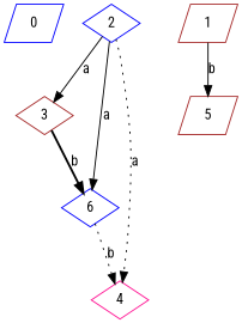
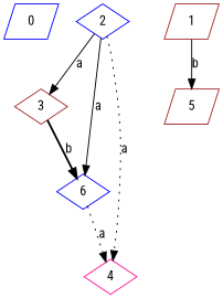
  strict digraph {
    fontname="Roboto Condensed"
    node [color=blue fontname="Roboto Condensed" shape=diamond]
    edge [fontname="Roboto Condensed" style=solid]
    0 [shape=parallelogram]
    2
    3 [color=brown]
    4 [color=deeppink]
    6
    1 [color=brown shape=parallelogram]
    5 [color=brown shape=parallelogram]
    2 -> 3 [label=a]
    2 -> 4 [label=a style=dotted]
    2 -> 6 [label=a]
    3 -> 6 [label=b style=bold]
-   6 -> 4 [label=b style=dotted]
+   6 -> 4 [label=a style=dotted]
    1 -> 5 [label=b]
  }
